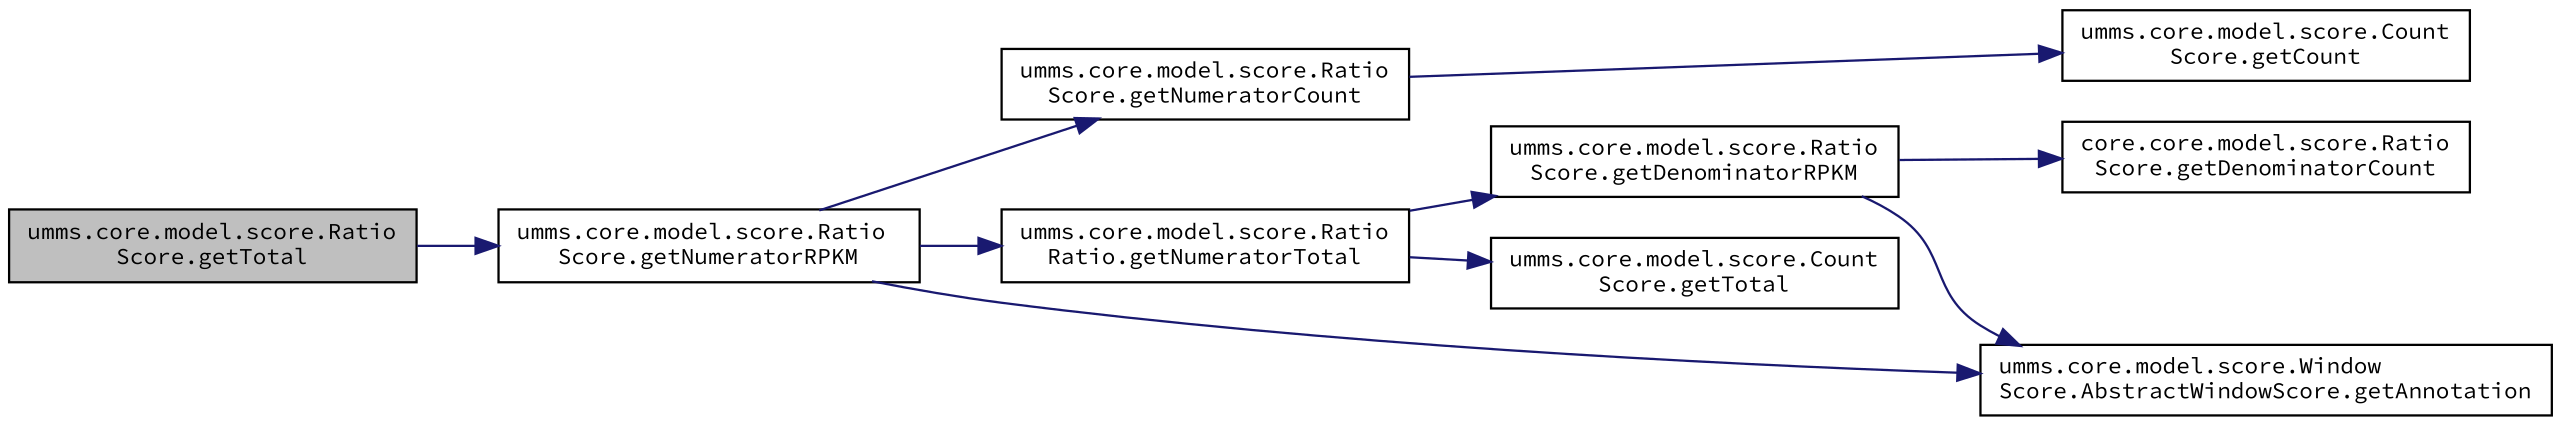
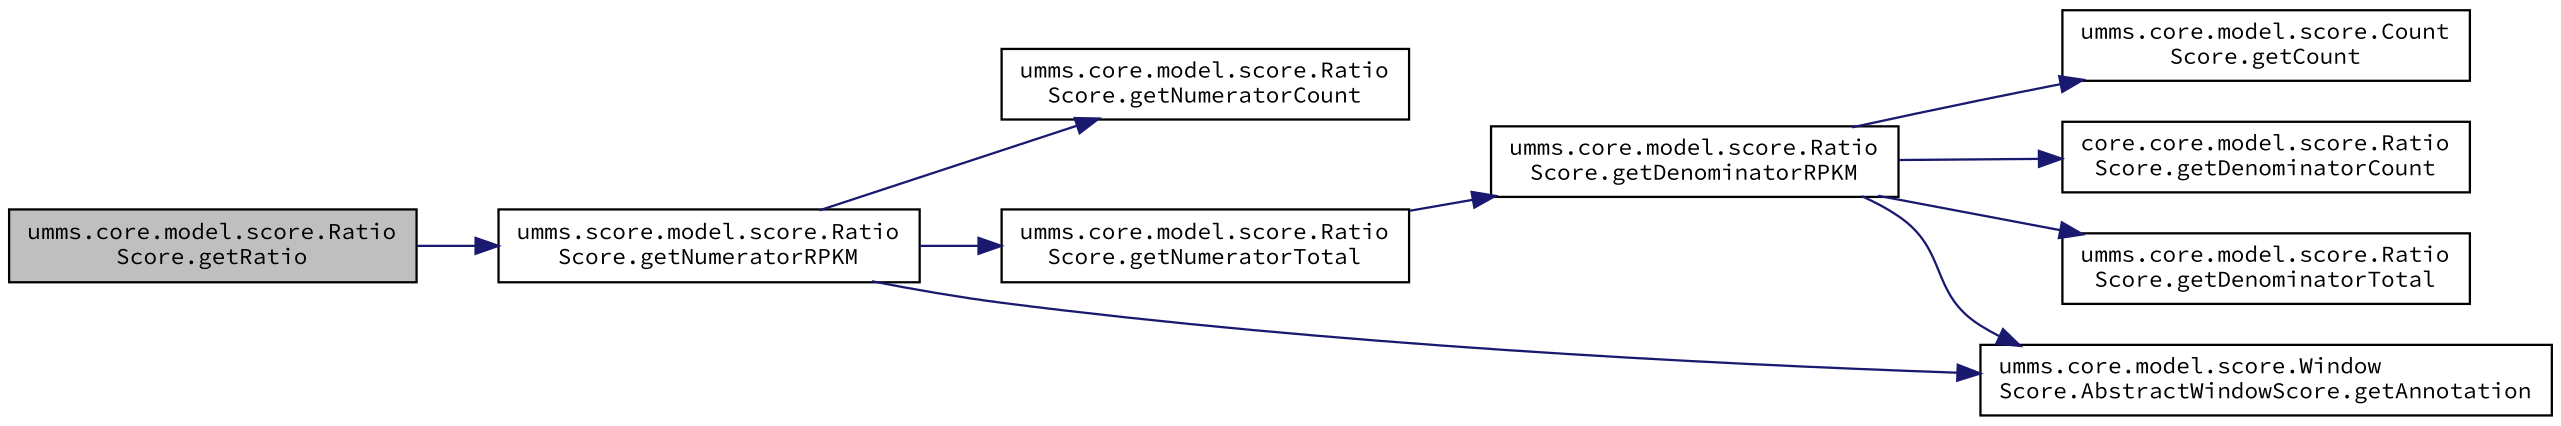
  digraph {
    fontname="Source Code Pro"
    rankdir=LR
    node [color=black fillcolor=white fontname="Source Code Pro" fontsize=10 shape=record style=filled]
    edge [color=midnightblue fontname="Source Code Pro" fontsize=10 labelfontname=Helvetica labelfontsize=10 style=solid]
-   n1 [fillcolor=grey75 fontcolor=black height=0.2 label="umms.core.model.score.Ratio\lScore.getTotal" width=0.4]
-   n2 [height=0.2 label="umms.core.model.score.Ratio\lScore.getNumeratorRPKM" width=0.4]
+   n1 [fillcolor=grey75 fontcolor=black height=0.2 label="umms.core.model.score.Ratio\lScore.getRatio" width=0.4]
+   n2 [height=0.2 label="umms.score.model.score.Ratio\lScore.getNumeratorRPKM" width=0.4]
    n3 [height=0.2 label="umms.core.model.score.Ratio\lScore.getNumeratorCount" width=0.4]
-   n4 [height=0.2 label="umms.core.model.score.Ratio\lRatio.getNumeratorTotal" width=0.4]
+   n4 [height=0.2 label="umms.core.model.score.Ratio\lScore.getNumeratorTotal" width=0.4]
    n5 [height=0.2 label="umms.core.model.score.Window\lScore.AbstractWindowScore.getAnnotation" width=0.4]
    n6 [height=0.2 label="umms.core.model.score.Ratio\lScore.getDenominatorRPKM" width=0.4]
    n7 [height=0.2 label="core.core.model.score.Ratio\lScore.getDenominatorCount" width=0.4]
+   n8 [height=0.2 label="umms.core.model.score.Ratio\lScore.getDenominatorTotal" width=0.4]
    n9 [height=0.2 label="umms.core.model.score.Count\lScore.getCount" width=0.4]
-   n10 [height=0.2 label="umms.core.model.score.Count\lScore.getTotal" width=0.4]
    n1 -> n2
    n2 -> n3
    n2 -> n4
    n2 -> n5
-   n3 -> n9
+   n6 -> n9
    n4 -> n6
-   n4 -> n10
    n6 -> n5
    n6 -> n7
+   n6 -> n8
  }
